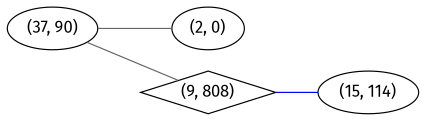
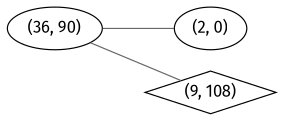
  graph {
    fontname="Fira Sans"
    rankdir=LR
    node [fontname="Fira Sans" shape=ellipse]
    edge [color=gray40 fontname="Fira Sans"]
    n1 [label="(2, 0)"]
-   "(36, 90)" [label="(37, 90)"]
-   "(9, 108)" [shape=diamond label="(9, 808)"]
-   "(15, 114)"
+   "(36, 90)"
+   "(9, 108)" [shape=diamond]
    "(36, 90)" -- n1 [weight=4]
    "(36, 90)" -- "(9, 108)" [weight=2]
-   "(9, 108)" -- "(15, 114)" [color=blue weight=1]
  }
